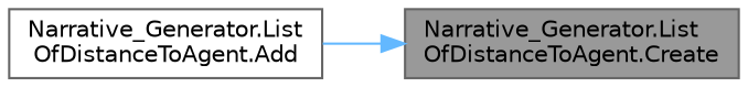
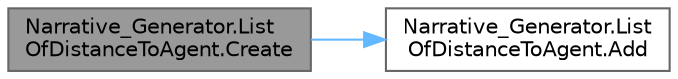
  digraph {
    rankdir=RL
    node [fontname=Helvetica fontsize=10 shape=box style=filled]
    n1 [color=gray40 fillcolor=grey60 fontcolor=black height=0.2 label="Narrative_Generator.List\lOfDistanceToAgent.Create" width=0.4]
    n2 [color=grey40 fillcolor=white height=0.2 label="Narrative_Generator.List\lOfDistanceToAgent.Add" width=0.4]
-   n1 -> n2 [color=steelblue1 dir=back fontname=Helvetica fontsize=10 labelfontname=Helvetica labelfontsize=10 style=solid]
+   n2 -> n1 [color=steelblue1 dir=back fontname=Helvetica fontsize=10 labelfontname=Helvetica labelfontsize=10 style=solid]
  }
